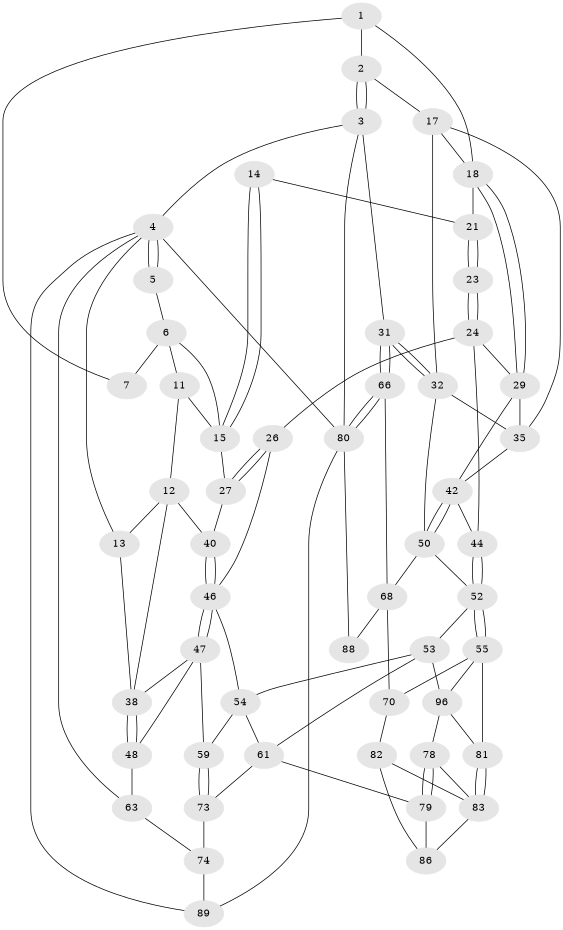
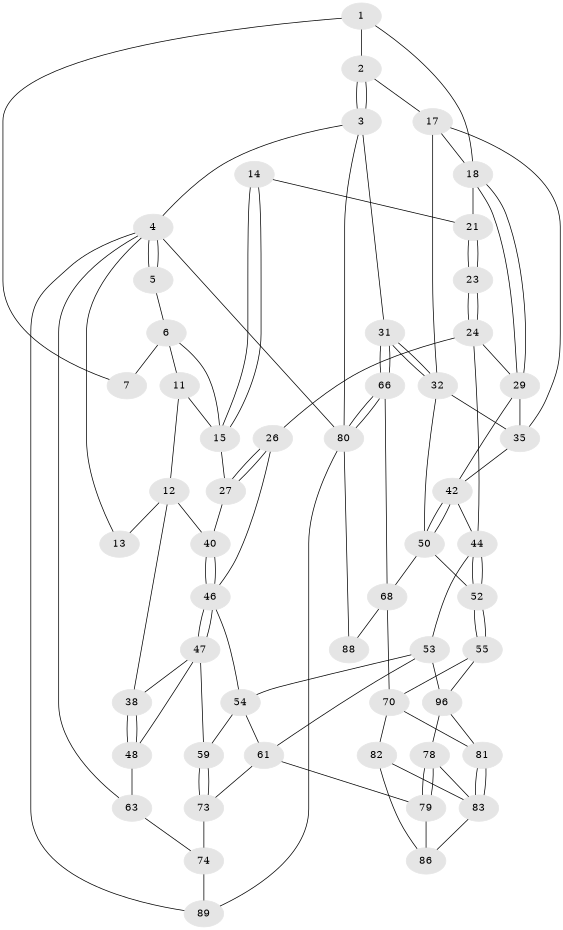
  graph {
    node [color=gray90 style=filled]
    1 [super="+8"]
    2 [super="+16"]
    7 [super="+9"]
    18 [super="+19"]
    3 [super="+20"]
    17 [super="+34"]
    21 [super="+22"]
    29 [super="+30"]
    4 [super="+64"]
    31
    80 [super="+92"]
    32 [super="+33"]
    35 [super="+41"]
    5
    13 [super="+36"]
    63 [super="+65"]
    89 [super="+90"]
    66 [super="+67"]
    88
    6 [super="+10"]
    38 [super="+39"]
    74 [super="+91"]
    11
    15 [super="+28"]
    12 [super="+37"]
    27
    14
    40
    48 [super="+62"]
    46 [super="+49"]
    23
    50 [super="+51"]
    42 [super="+43"]
    24 [super="+25"]
    26
    44 [super="+45"]
    52
    53 [super="+57"]
    47 [super="+58"]
    54 [super="+60"]
    68 [super="+69"]
    55 [super="+72"]
    n43 [label=96 super="+77"]
    61 [super="+75"]
    59
    73 [super="+76"]
    70 [super="+71"]
    81
    78
    79 [super="+87"]
    82 [super="+85"]
    83 [super="+84"]
    86
    1 -- 2
    1 -- 7
    1 -- 18
    2 -- 3 [weight=2]
    2 -- 3
    2 -- 17
    18 -- 21
    18 -- 29
    18 -- 29
    3 -- 4
    3 -- 31
    3 -- 80
    17 -- 18
    17 -- 32
    17 -- 35
    21 -- 23 [weight=2]
    21 -- 23
    29 -- 35
    29 -- 42
    4 -- 80
    4 -- 5
    4 -- 5
    4 -- 13
    4 -- 63
    4 -- 89
    31 -- 32
    31 -- 32
    31 -- 66
    31 -- 66
    80 -- 89
    80 -- 88
    32 -- 35
    32 -- 50
    35 -- 42
    5 -- 6
-   13 -- 38
    63 -- 74
    66 -- 80
    66 -- 80
    66 -- 68
    6 -- 7
    6 -- 11
    6 -- 15
    38 -- 48 [weight=2]
    38 -- 48
    74 -- 89
    11 -- 15
    11 -- 12
    15 -- 27
    12 -- 13
    12 -- 38
    12 -- 40
    27 -- 40
    14 -- 21
    14 -- 15
    14 -- 15
    40 -- 46
    40 -- 46
    48 -- 63
    46 -- 47
    46 -- 47
    46 -- 54
    23 -- 24
    23 -- 24
    50 -- 52
    50 -- 68
    42 -- 50
    42 -- 50
    42 -- 44
    24 -- 29
    24 -- 26
    24 -- 44
    26 -- 27
    26 -- 27
    26 -- 46
    44 -- 52
    44 -- 52
-   52 -- 53
+   44 -- 53
    52 -- 55
    52 -- 55
    53 -- 54
    53 -- n43
    53 -- 61
    47 -- 38
    47 -- 48
    47 -- 59
    54 -- 61
    54 -- 59
    68 -- 88
    68 -- 70
    55 -- n43
    55 -- 70
-   55 -- 81
+   70 -- 81
    n43 -- 81
    n43 -- 78
    61 -- 73
    61 -- 79
    59 -- 73
    59 -- 73
    73 -- 74 [weight=2]
    70 -- 82 [weight=2]
    81 -- 83
    81 -- 83
    78 -- 79
    78 -- 79
    78 -- 83
    79 -- 86
    82 -- 83
    82 -- 86
    83 -- 86
  }
